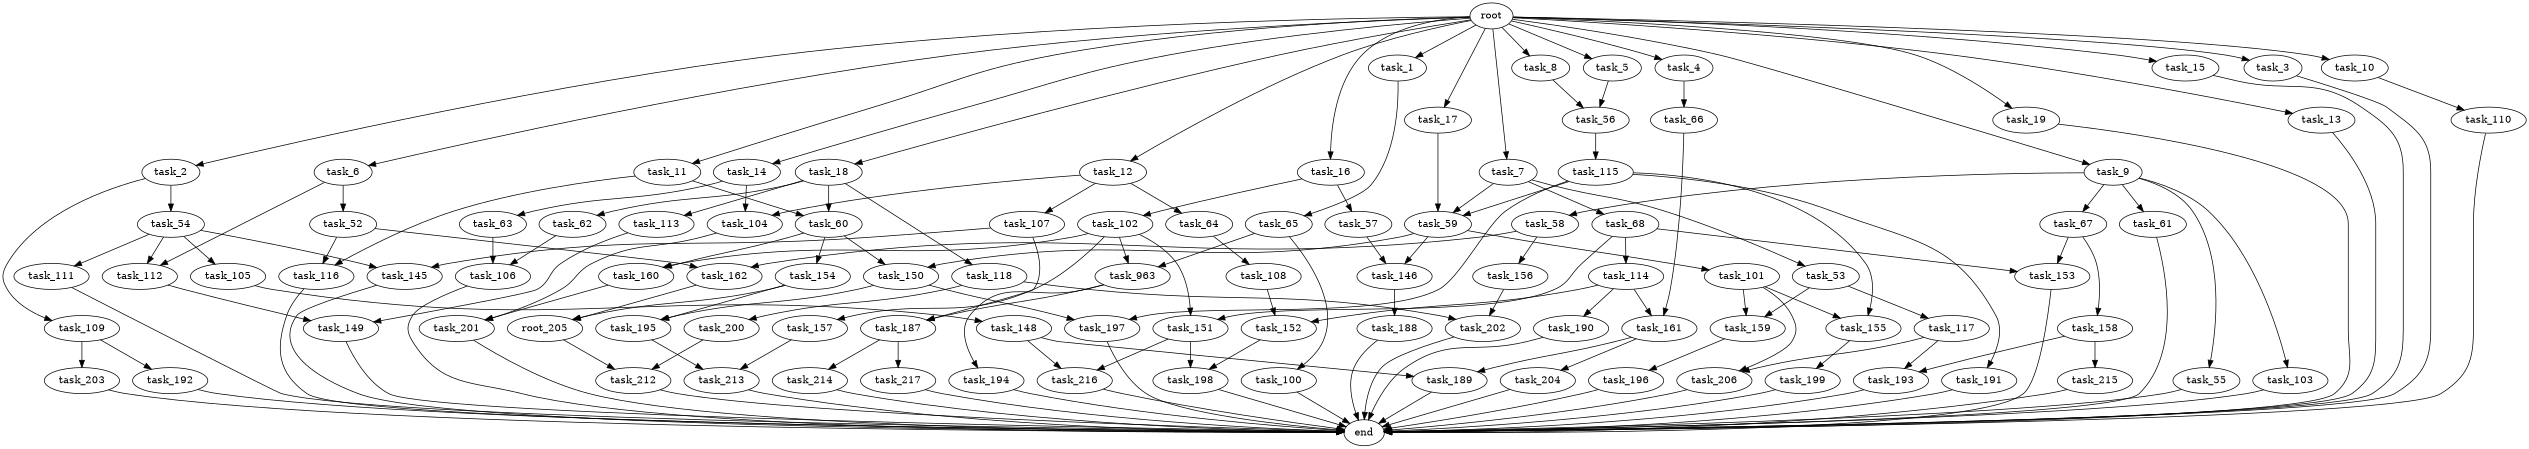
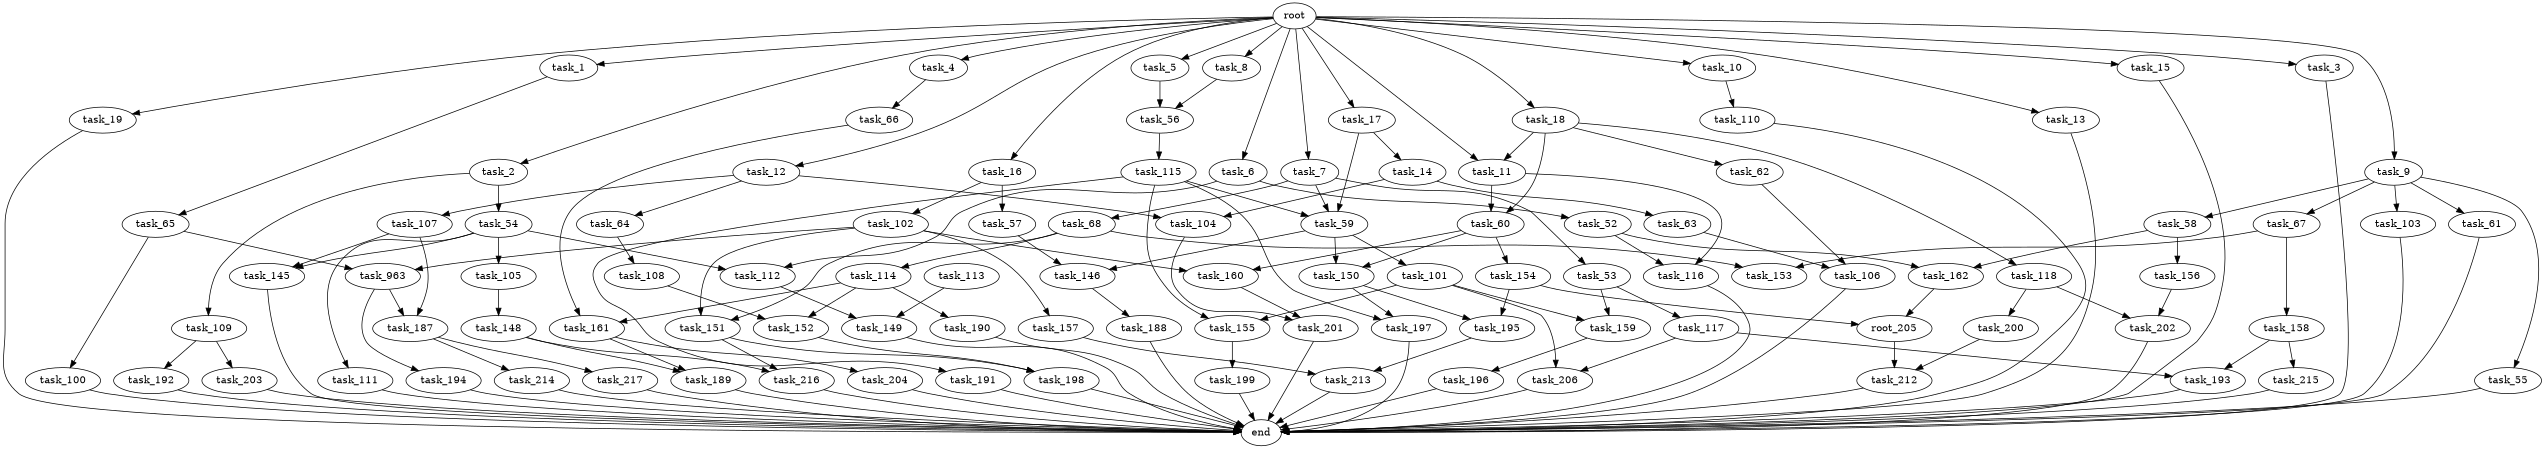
  digraph {
    task_149
    end
    task_192
    task_16
    task_57
    task_102
    task_146
    task_151
    task_157
    n10 [label=task_963]
    task_160
    task_54
    task_145
    task_112
    task_111
    task_105
    task_148
    task_188
    task_212
    task_55
    task_115
    task_191
    task_155
    task_197
    task_59
    task_199
    task_52
    task_162
    task_116
    n30 [label=root_205]
    task_19
    task_12
    task_104
    task_64
    task_107
    task_201
    task_108
    task_187
    task_190
    task_150
    task_195
    task_213
    task_114
    task_152
    task_161
    task_198
    task_189
    task_204
    task_216
    task_194
    task_11
    task_60
    task_154
    task_113
    task_68
    task_153
    task_101
    task_159
    task_206
    task_196
    task_58
    task_156
    task_202
    task_117
    task_193
    task_62
    task_106
    task_14
    task_63
    task_8
    task_56
    task_1
    task_65
    task_100
    task_2
    task_109
    task_203
    task_215
    task_200
    task_217
    root
    task_7
    task_18
    task_4
    task_10
    task_13
    task_6
    task_15
    task_3
    task_9
    task_5
    task_17
    task_53
    task_118
    task_66
    task_110
    task_103
    task_61
    task_67
    task_214
    task_158
    task_149 -> end
    task_192 -> end
    task_16 -> task_57
    task_16 -> task_102
    task_57 -> task_146
    task_102 -> task_151
    task_102 -> task_157
    task_102 -> n10
    task_102 -> task_160
    task_146 -> task_188
    task_151 -> task_198
    task_151 -> task_216
    task_157 -> task_213
    n10 -> task_187
    n10 -> task_194
    task_160 -> task_201
    task_54 -> task_145
    task_54 -> task_112
    task_54 -> task_111
    task_54 -> task_105
    task_145 -> end
    task_112 -> task_149
    task_111 -> end
    task_105 -> task_148
    task_148 -> task_189
    task_148 -> task_216
    task_188 -> end
    task_212 -> end
    task_55 -> end
    task_115 -> task_191
    task_115 -> task_155
    task_115 -> task_197
    task_115 -> task_59
    task_191 -> end
    task_155 -> task_199
    task_197 -> end
    task_59 -> task_146
    task_59 -> task_150
    task_59 -> task_101
    task_199 -> end
    task_52 -> task_162
    task_52 -> task_116
    task_162 -> n30
    task_116 -> end
    n30 -> task_212
    task_19 -> end
    task_12 -> task_104
    task_12 -> task_64
    task_12 -> task_107
    task_104 -> task_201
    task_64 -> task_108
    task_107 -> task_145
    task_107 -> task_187
    task_201 -> end
    task_108 -> task_152
    task_187 -> task_217
    task_187 -> task_214
    task_190 -> end
    task_150 -> task_197
    task_150 -> task_195
    task_195 -> task_213
    task_213 -> end
    task_114 -> task_190
    task_114 -> task_152
    task_114 -> task_161
    task_152 -> task_198
    task_161 -> task_189
    task_161 -> task_204
    task_198 -> end
    task_189 -> end
    task_204 -> end
    task_216 -> end
    task_194 -> end
    task_11 -> task_116
    task_11 -> task_60
    task_60 -> task_160
    task_60 -> task_150
    task_60 -> task_154
    task_154 -> n30
    task_154 -> task_195
    task_113 -> task_149
    task_68 -> task_151
    task_68 -> task_114
    task_68 -> task_153
-   task_153 -> end
    task_101 -> task_155
    task_101 -> task_159
    task_101 -> task_206
    task_159 -> task_196
    task_206 -> end
    task_196 -> end
    task_58 -> task_162
    task_58 -> task_156
    task_156 -> task_202
    task_202 -> end
    task_117 -> task_206
    task_117 -> task_193
    task_193 -> end
    task_62 -> task_106
    task_106 -> end
    task_14 -> task_104
    task_14 -> task_63
    task_63 -> task_106
    task_8 -> task_56
    task_56 -> task_115
    task_1 -> task_65
    task_65 -> n10
    task_65 -> task_100
    task_100 -> end
    task_2 -> task_54
    task_2 -> task_109
    task_109 -> task_192
    task_109 -> task_203
    task_203 -> end
    task_215 -> end
    task_200 -> task_212
    task_217 -> end
    root -> task_16
    root -> task_19
    root -> task_12
    root -> task_11
-   root -> task_14
+   task_17 -> task_14
    root -> task_8
    root -> task_1
    root -> task_2
    root -> task_7
    root -> task_18
    root -> task_4
    root -> task_10
    root -> task_13
    root -> task_6
    root -> task_15
    root -> task_3
    root -> task_9
    root -> task_5
    root -> task_17
    task_7 -> task_59
    task_7 -> task_68
    task_7 -> task_53
    task_18 -> task_60
-   task_18 -> task_113
+   task_18 -> task_11
    task_18 -> task_62
    task_18 -> task_118
    task_4 -> task_66
    task_10 -> task_110
    task_13 -> end
    task_6 -> task_112
    task_6 -> task_52
    task_15 -> end
    task_3 -> end
    task_9 -> task_55
    task_9 -> task_58
    task_9 -> task_103
    task_9 -> task_61
    task_9 -> task_67
    task_5 -> task_56
    task_17 -> task_59
    task_53 -> task_159
    task_53 -> task_117
    task_118 -> task_202
    task_118 -> task_200
    task_66 -> task_161
    task_110 -> end
    task_103 -> end
    task_61 -> end
    task_67 -> task_153
    task_67 -> task_158
    task_214 -> end
    task_158 -> task_193
    task_158 -> task_215
  }
